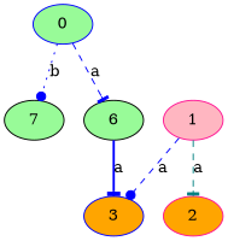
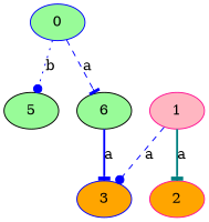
  strict digraph {
    node [color=blue fillcolor=palegreen style=filled]
    edge [arrowhead=tee color=blue style=dashed]
    0
-   5 [color=black label=7]
+   5 [color=black]
    6 [color=black]
    3 [fillcolor=orange]
    1 [color=deeppink fillcolor=lightpink]
    2 [color=deeppink fillcolor=orange]
    0 -> 5 [arrowhead=dot label=b style=dotted]
    0 -> 6 [label=a]
    6 -> 3 [label=a style=bold]
    1 -> 3 [arrowhead=dot label=a]
-   1 -> 2 [color=teal label=a]
+   1 -> 2 [color=teal label=a style=bold]
  }
